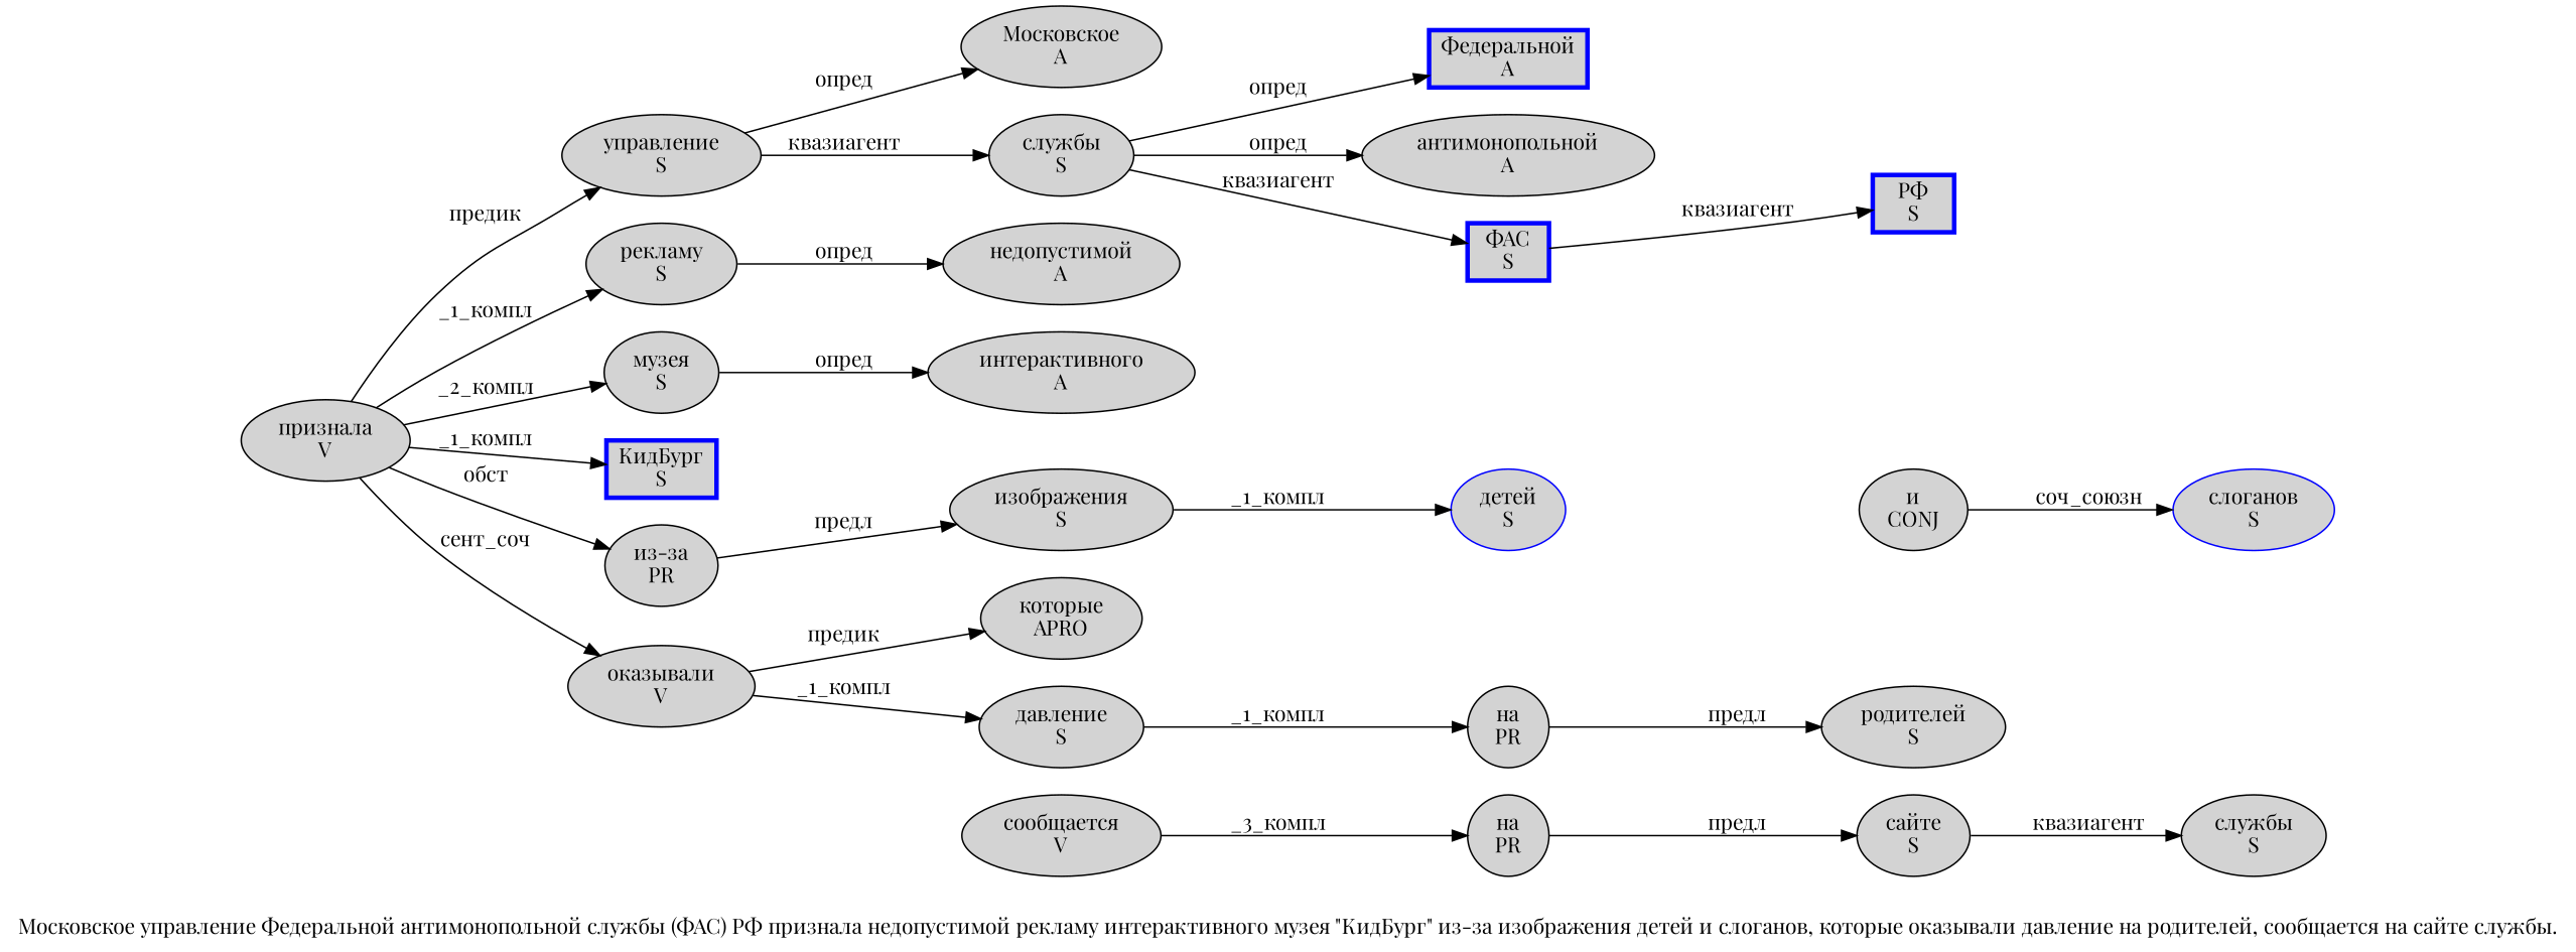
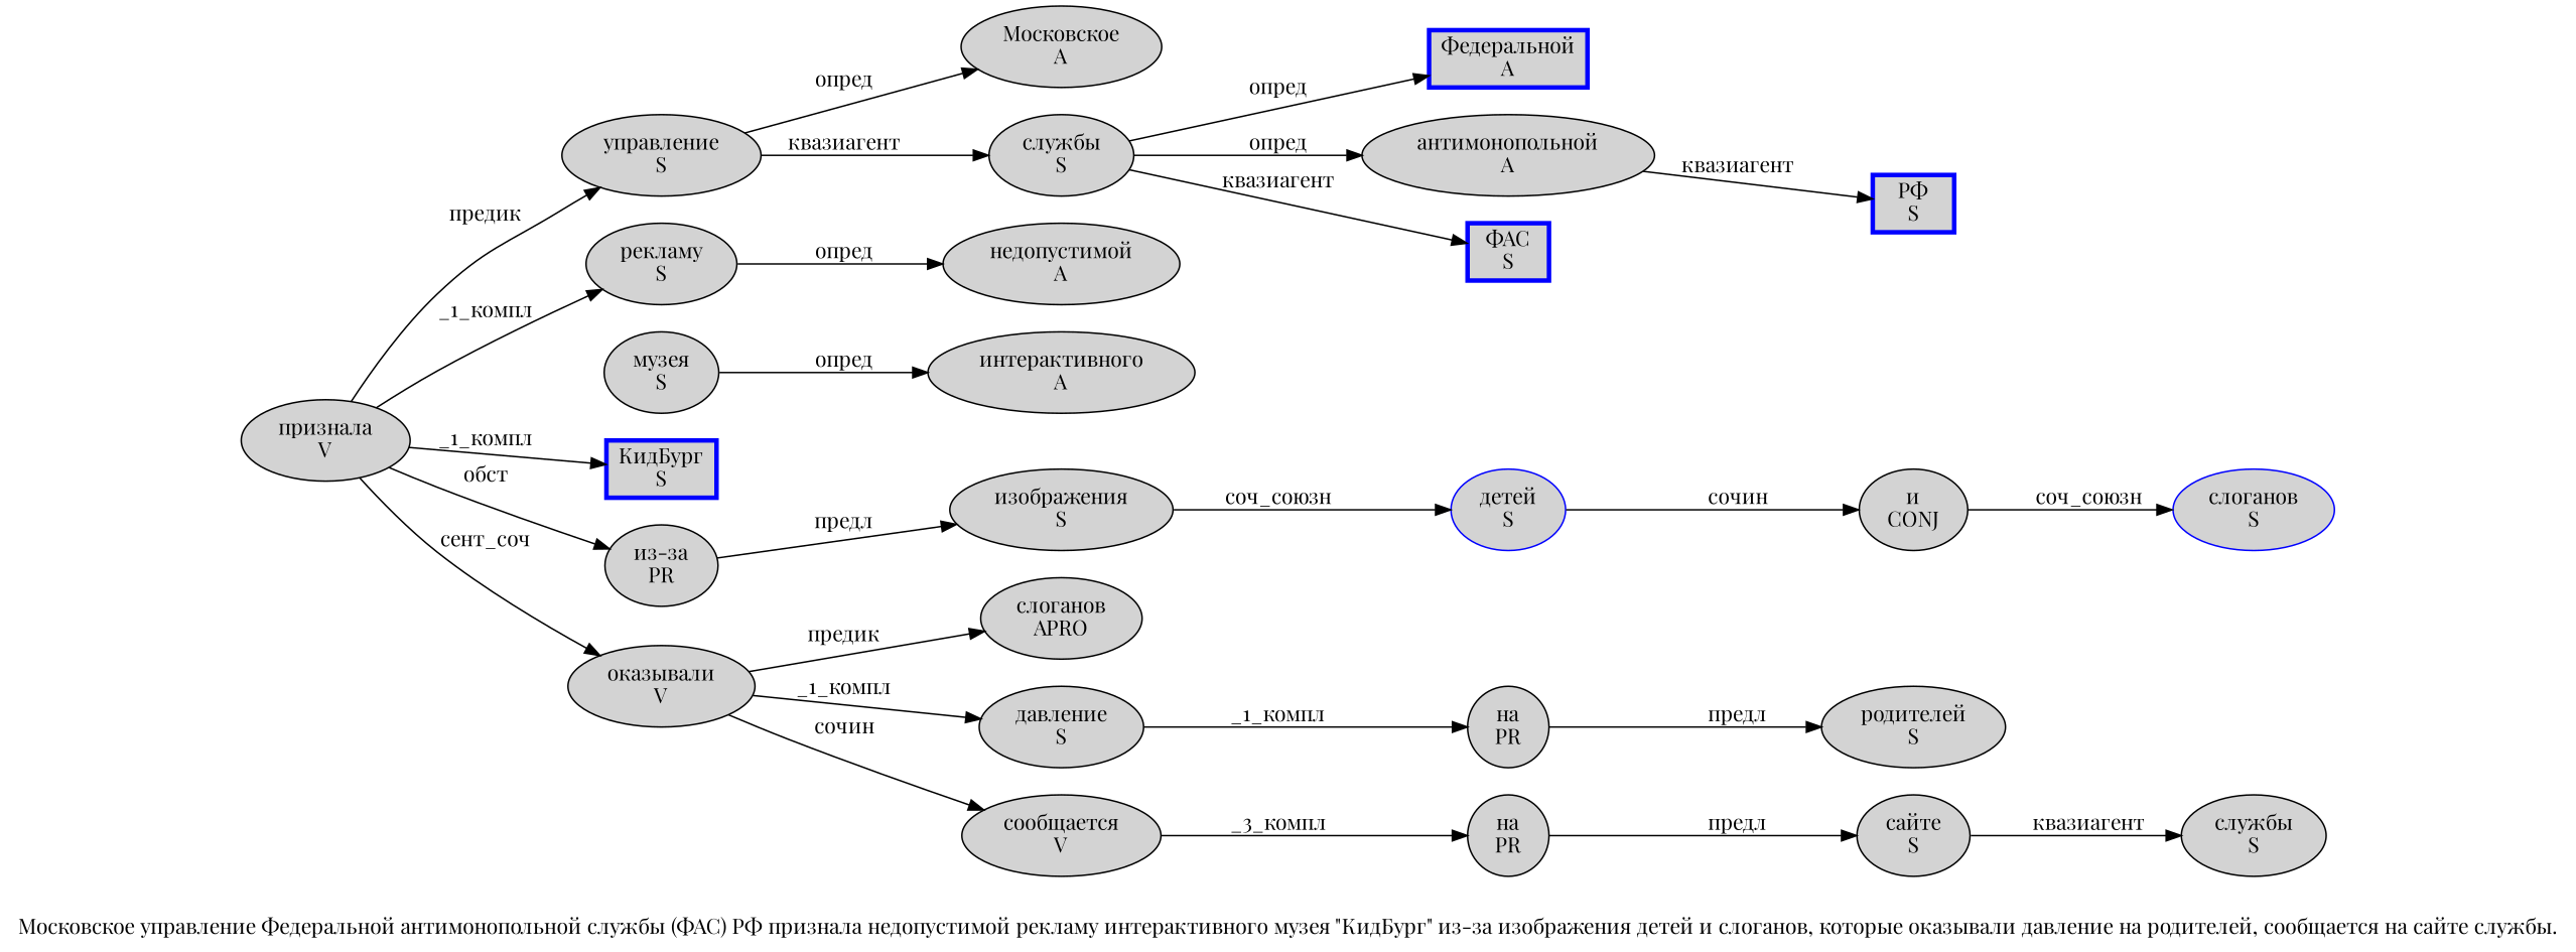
  digraph {
    fontname="Playfair Display"
    label="Московское управление Федеральной антимонопольной службы (ФАС) РФ признала недопустимой рекламу интерактивного музея \"КидБург\" из-за изображения детей и слоганов, которые оказывали давление на родителей, сообщается на сайте службы."
    rankdir=LR
    node [fillcolor=lightgray fontname="Playfair Display" penwidth=1 shape=ellipse style=filled]
    edge [fontname="Playfair Display"]
    n1 [label="Московское\nA"]
    n2 [label="управление\nS"]
    n3 [label="службы\nS"]
    n4 [color=blue label="Федеральной\nA" penwidth=3 shape=box]
    n5 [label="антимонопольной\nA"]
    n6 [color=blue label="ФАС\nS" penwidth=3 shape=box]
    n7 [color=blue label="РФ\nS" penwidth=3 shape=box]
    n8 [label="признала\nV"]
    n9 [label="рекламу\nS"]
    n10 [label="музея\nS"]
    n11 [color=blue label="КидБург\nS" penwidth=3 shape=box]
    n12 [label="из-за\nPR"]
    n13 [label="оказывали\nV"]
    n14 [label="недопустимой\nA"]
    n15 [label="интерактивного\nA"]
    n16 [label="изображения\nS"]
-   n17 [label="которые\nAPRO"]
+   n17 [label="слоганов\nAPRO"]
    n18 [label="давление\nS"]
    n19 [label="сообщается\nV"]
    n20 [color=blue label="детей\nS"]
    n21 [label="и\nCONJ"]
    n22 [color=blue label="слоганов\nS"]
    n23 [label="на\nPR"]
    n24 [label="на\nPR"]
    n25 [label="родителей\nS"]
    n26 [label="сайте\nS"]
    n27 [label="службы\nS"]
    n2 -> n1 [label="опред"]
    n2 -> n3 [label="квазиагент"]
    n3 -> n4 [label="опред"]
    n3 -> n5 [label="опред"]
    n3 -> n6 [label="квазиагент"]
-   n6 -> n7 [label="квазиагент"]
+   n5 -> n7 [label="квазиагент"]
    n8 -> n2 [label="предик"]
    n8 -> n9 [label="_1_компл"]
-   n8 -> n10 [label="_2_компл"]
    n8 -> n11 [label="_1_компл"]
    n8 -> n12 [label="обст"]
    n8 -> n13 [label="сент_соч"]
    n9 -> n14 [label="опред"]
    n10 -> n15 [label="опред"]
    n12 -> n16 [label="предл"]
    n13 -> n17 [label="предик"]
    n13 -> n18 [label="_1_компл"]
-   n16 -> n20 [label="_1_компл"]
+   n13 -> n19 [label="сочин"]
+   n16 -> n20 [label="соч_союзн"]
    n18 -> n23 [label="_1_компл"]
    n19 -> n24 [label="_3_компл"]
+   n20 -> n21 [label="сочин"]
    n21 -> n22 [label="соч_союзн"]
    n23 -> n25 [label="предл"]
    n24 -> n26 [label="предл"]
    n26 -> n27 [label="квазиагент"]
  }
